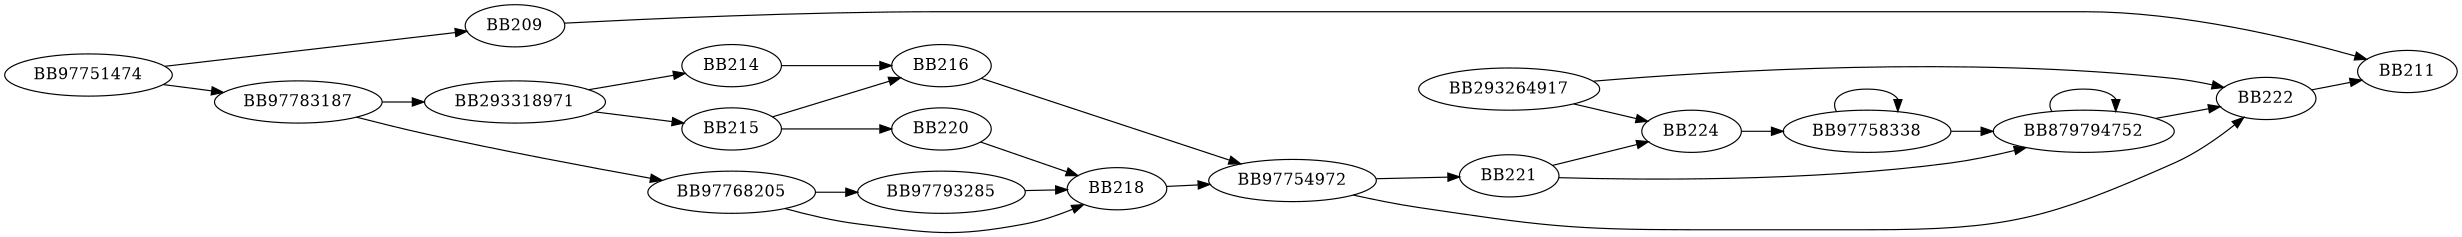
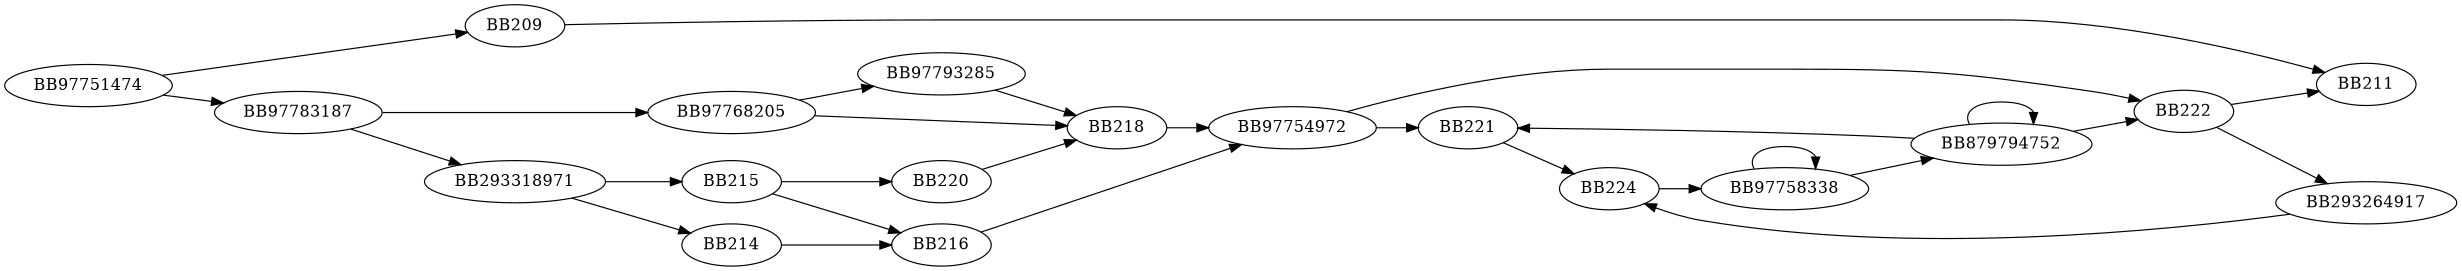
  digraph {
    rankdir=LR
    BB97751474
    BB209
    BB97783187
    BB211
    BB293318971
    BB97768205
    BB214
    BB215
    BB218
    BB97793285
    BB216
    BB220
    BB97754972
    BB221
    BB222
    BB879794752
    BB224
    BB97758338
    BB293264917
    BB97751474 -> BB209
    BB97751474 -> BB97783187
    BB209 -> BB211
    BB97783187 -> BB293318971
    BB97783187 -> BB97768205
    BB293318971 -> BB214
    BB293318971 -> BB215
    BB97768205 -> BB218
    BB97768205 -> BB97793285
    BB214 -> BB216
    BB215 -> BB216
    BB215 -> BB220
    BB218 -> BB97754972
    BB97793285 -> BB218
    BB216 -> BB97754972
    BB220 -> BB218
    BB97754972 -> BB221
    BB97754972 -> BB222
-   BB221 -> BB879794752
+   BB879794752 -> BB221
    BB221 -> BB224
    BB222 -> BB211
    BB879794752 -> BB222
    BB879794752 -> BB879794752
    BB224 -> BB97758338
    BB97758338 -> BB879794752
    BB97758338 -> BB97758338
-   BB293264917 -> BB222
+   BB222 -> BB293264917
    BB293264917 -> BB224
  }
